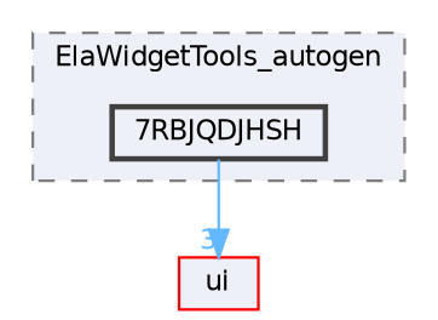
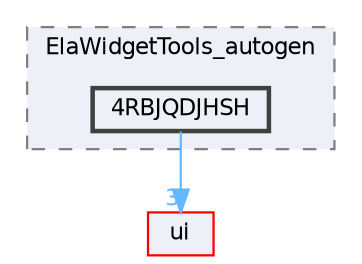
  digraph {
    compound=true
    node [fillcolor="#edf0f7" fontname=Helvetica fontsize=10 shape=box]
-   n1 [color=grey25 height=0.2 label="7RBJQDJHSH" style="filled,bold" width=0.4]
+   n1 [color=grey25 height=0.2 label="4RBJQDJHSH" style="filled,bold" width=0.4]
    n2 [color=red height=0.2 label=ui style=filled width=0.4]
    subgraph cluster_1 {
      bgcolor="#edf0f7"
      fontname=Helvetica
      fontsize=10
      label=ElaWidgetTools_autogen
      pencolor=grey50
      style="filled,dashed"
      n1
    }
    n1 -> n2 [color=steelblue1 fontcolor=steelblue1 fontname=Helvetica fontsize=10 headlabel=3 labeldistance=1.5 labelfontname=Helvetica labelfontsize=10]
  }
